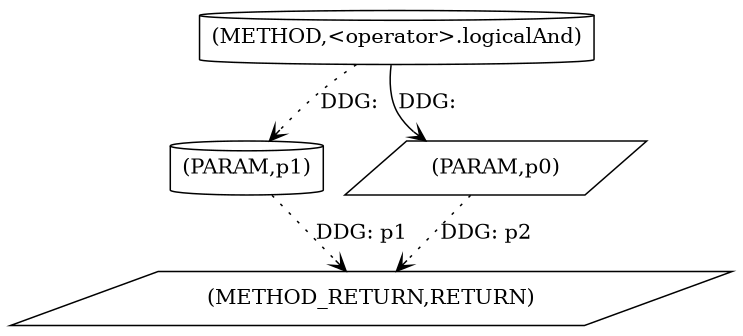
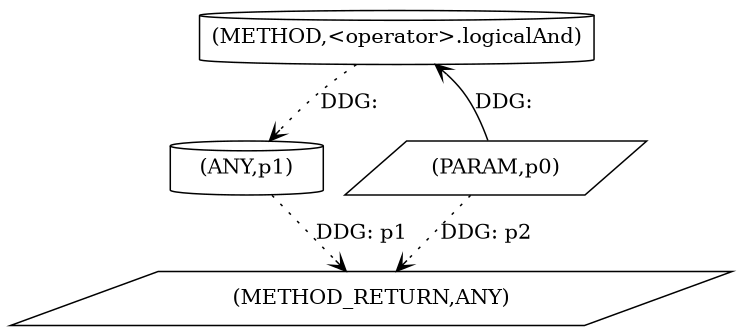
  digraph {
    node [shape=cylinder]
    edge [arrowhead=vee style=dotted]
    n1 [label="(METHOD,&lt;operator&gt;.logicalAnd)"]
-   n2 [label="(PARAM,p1)"]
+   n2 [label="(ANY,p1)"]
    n3 [label="(PARAM,p0)" shape=parallelogram]
-   n4 [label="(METHOD_RETURN,RETURN)" shape=parallelogram]
+   n4 [label="(METHOD_RETURN,ANY)" shape=parallelogram]
    n1 -> n2 [label="DDG: "]
-   n1 -> n3 [label="DDG: " style=solid]
+   n3 -> n1 [label="DDG: " style=solid]
    n2 -> n4 [label="DDG: p1"]
    n3 -> n4 [label="DDG: p2"]
  }
